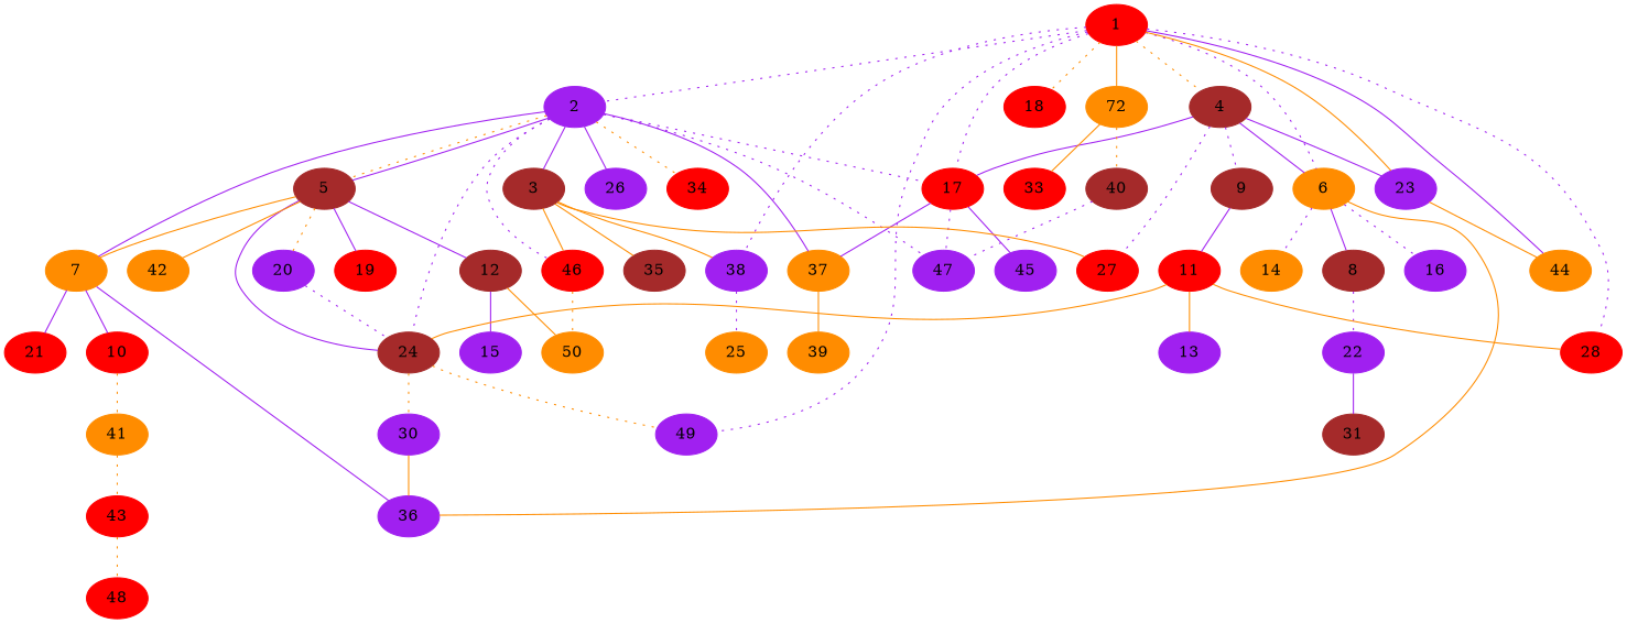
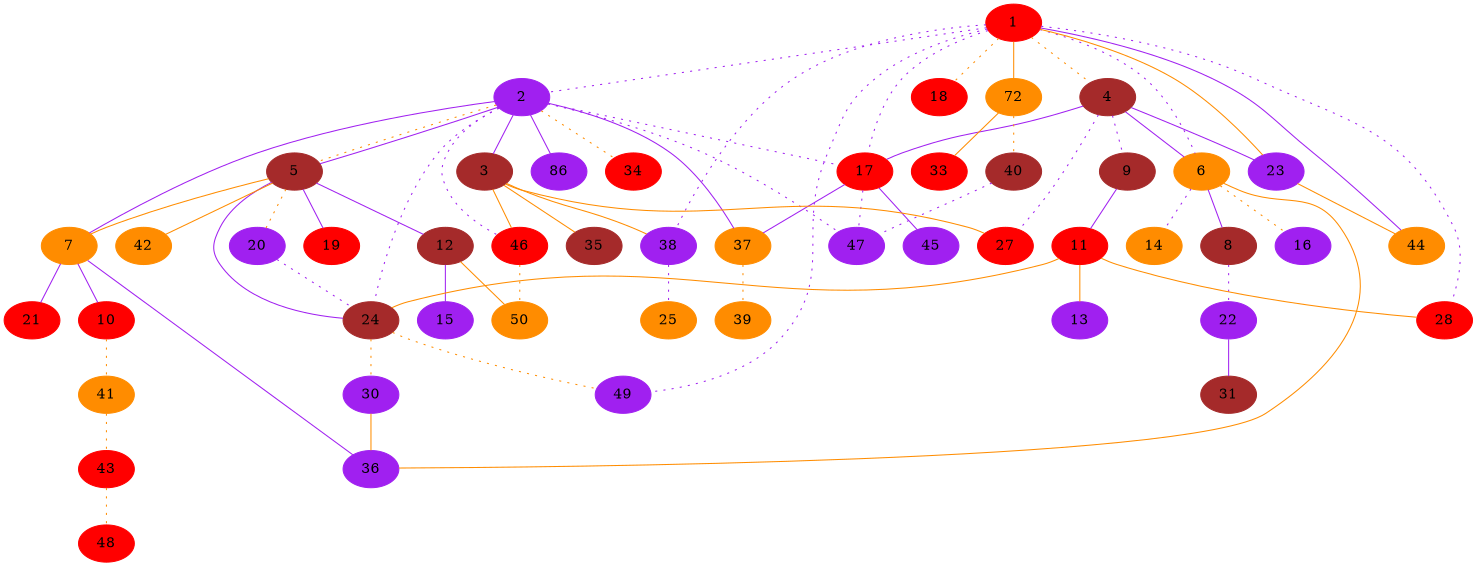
  graph {
    node [color=red style=filled]
    edge [color=purple style=solid]
    1
    2 [color=purple]
    4 [color=brown]
    6 [color=darkorange]
    17
    18
    23 [color=purple]
    28
    n9 [color=darkorange label=72]
    38 [color=purple]
    44 [color=darkorange]
    49 [color=purple]
    3 [color=brown]
    5 [color=brown]
    7 [color=darkorange]
    24 [color=brown]
-   26 [color=purple]
+   26 [color=purple label=86]
    34
    37 [color=darkorange]
    46
    47 [color=purple]
    27
    9 [color=brown]
    8 [color=brown]
    14 [color=darkorange]
    16 [color=purple]
    36 [color=purple]
    45 [color=purple]
    33
    40 [color=brown]
    25 [color=darkorange]
    35 [color=brown]
    12 [color=brown]
    19
    20 [color=purple]
    42 [color=darkorange]
    10
    21
    30 [color=purple]
    39 [color=darkorange]
    50 [color=darkorange]
    11
    15 [color=purple]
    22 [color=purple]
    41 [color=darkorange]
    43
    31 [color=brown]
    13 [color=purple]
    48
    1 -- 2 [style=dotted]
    1 -- 4 [color=darkorange style=dotted]
    1 -- 6 [style=dotted]
    1 -- 17 [style=dotted]
    1 -- 18 [color=darkorange style=dotted]
    1 -- 23 [color=darkorange]
    1 -- 28 [style=dotted]
    1 -- n9 [color=darkorange]
    1 -- 38 [style=dotted]
    1 -- 44
    1 -- 49 [style=dotted]
    2 -- 17 [style=dotted]
    2 -- 3
    2 -- 5 [color=darkorange style=dotted]
    2 -- 5
    2 -- 7
    2 -- 24 [style=dotted]
    2 -- 26
    2 -- 34 [color=darkorange style=dotted]
    2 -- 37
    2 -- 46 [style=dotted]
    2 -- 47 [style=dotted]
    4 -- 6
    4 -- 17
    4 -- 23
    4 -- 27 [style=dotted]
    4 -- 9 [style=dotted]
    6 -- 8
    6 -- 14 [style=dotted]
-   6 -- 16 [style=dotted]
+   6 -- 16 [color=darkorange style=dotted]
    6 -- 36 [color=darkorange]
    17 -- 37
    17 -- 47 [style=dotted]
    17 -- 45
    23 -- 44 [color=darkorange]
    n9 -- 33 [color=darkorange]
    n9 -- 40 [color=darkorange style=dotted]
    38 -- 25 [style=dotted]
    3 -- 38 [color=darkorange]
    3 -- 46 [color=darkorange]
    3 -- 27 [color=darkorange]
    3 -- 35 [color=darkorange]
    5 -- 7 [color=darkorange]
    5 -- 24
    5 -- 12
    5 -- 19
    5 -- 20 [color=darkorange style=dotted]
    5 -- 42 [color=darkorange]
    7 -- 36
    7 -- 10
    7 -- 21
    24 -- 49 [color=darkorange style=dotted]
    24 -- 30 [color=darkorange style=dotted]
-   37 -- 39 [color=darkorange]
+   37 -- 39 [color=darkorange style=dotted]
    46 -- 50 [color=darkorange style=dotted]
    9 -- 11
    8 -- 22 [style=dotted]
    40 -- 47 [style=dotted]
    12 -- 50 [color=darkorange]
    12 -- 15
    20 -- 24 [style=dotted]
    10 -- 41 [color=darkorange style=dotted]
    30 -- 36 [color=darkorange]
    11 -- 28 [color=darkorange]
    11 -- 24 [color=darkorange]
    11 -- 13 [color=darkorange]
    22 -- 31
    41 -- 43 [color=darkorange style=dotted]
    43 -- 48 [color=darkorange style=dotted]
  }
